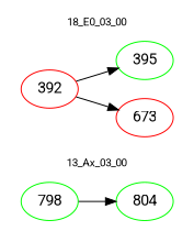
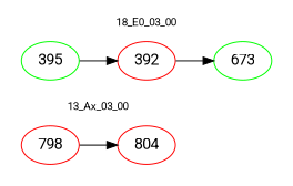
  digraph {
    fontname=Roboto
    rankdir=LR
    node [color=green fontname=Roboto]
    edge [color=black fontname=Roboto]
-   n1 [label=798]
-   n2 [label=804]
+   n1 [color=red label=798]
+   n2 [color=red label=804]
    n3 [color=red label=392]
-   n4 [color=red label=673]
+   n4 [label=673]
    n5 [label=395]
    subgraph cluster_1 {
      color=white
      fontsize=10
      label="13_Ax_03_00"
      n1
      n2
    }
    subgraph cluster_2 {
      color=white
      fontsize=10
      label="18_E0_03_00"
      n3
      n4
      n5
    }
    n1 -> n2
    n3 -> n4
-   n3 -> n5
+   n5 -> n3
  }
